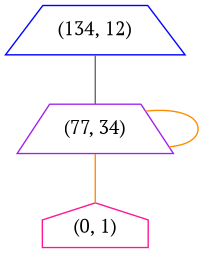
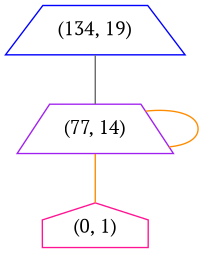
  graph {
    fontname="PT Serif"
    node [fontname="PT Serif" shape=trapezium]
    edge [color=darkorange fontname="PT Serif"]
-   "(134, 19)" [color=blue label="(134, 12)"]
-   "(77, 14)" [color=purple label="(77, 34)"]
+   "(134, 19)" [color=blue]
+   "(77, 14)" [color=purple]
    n3 [color=deeppink label="(0, 1)" shape=house]
    "(134, 19)" -- "(77, 14)" [color=gray40 weight=1]
    "(77, 14)" -- "(77, 14)" [weight=2]
    "(77, 14)" -- n3 [weight=4]
  }
